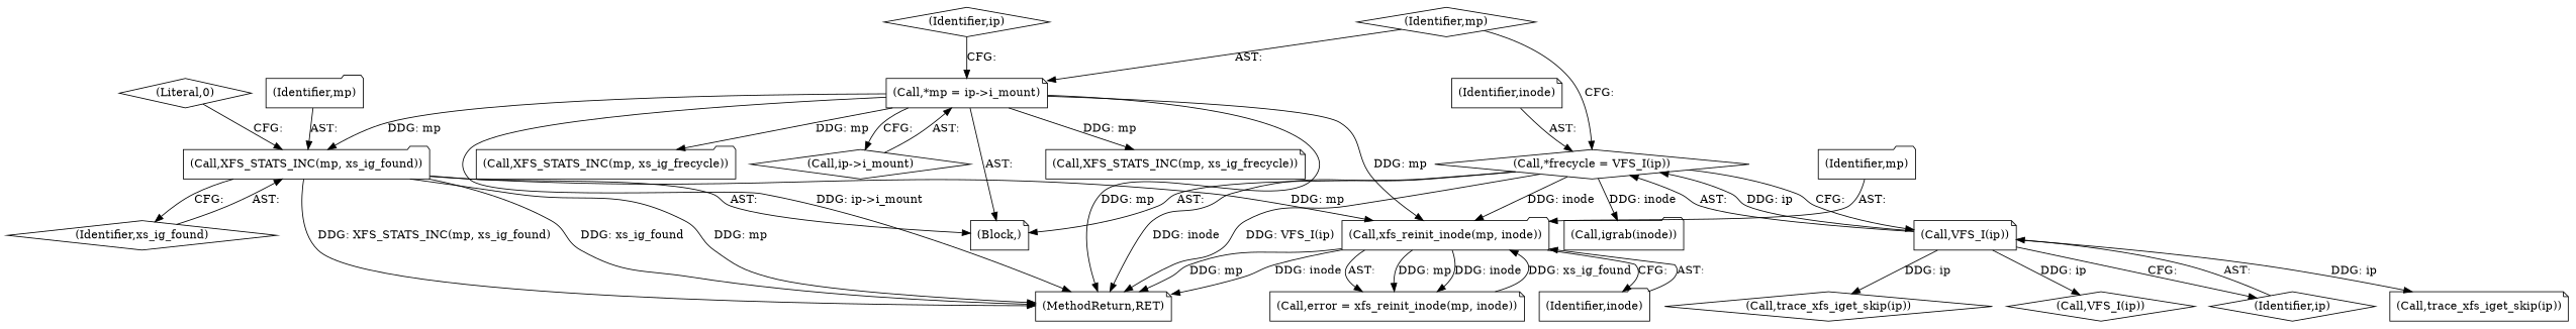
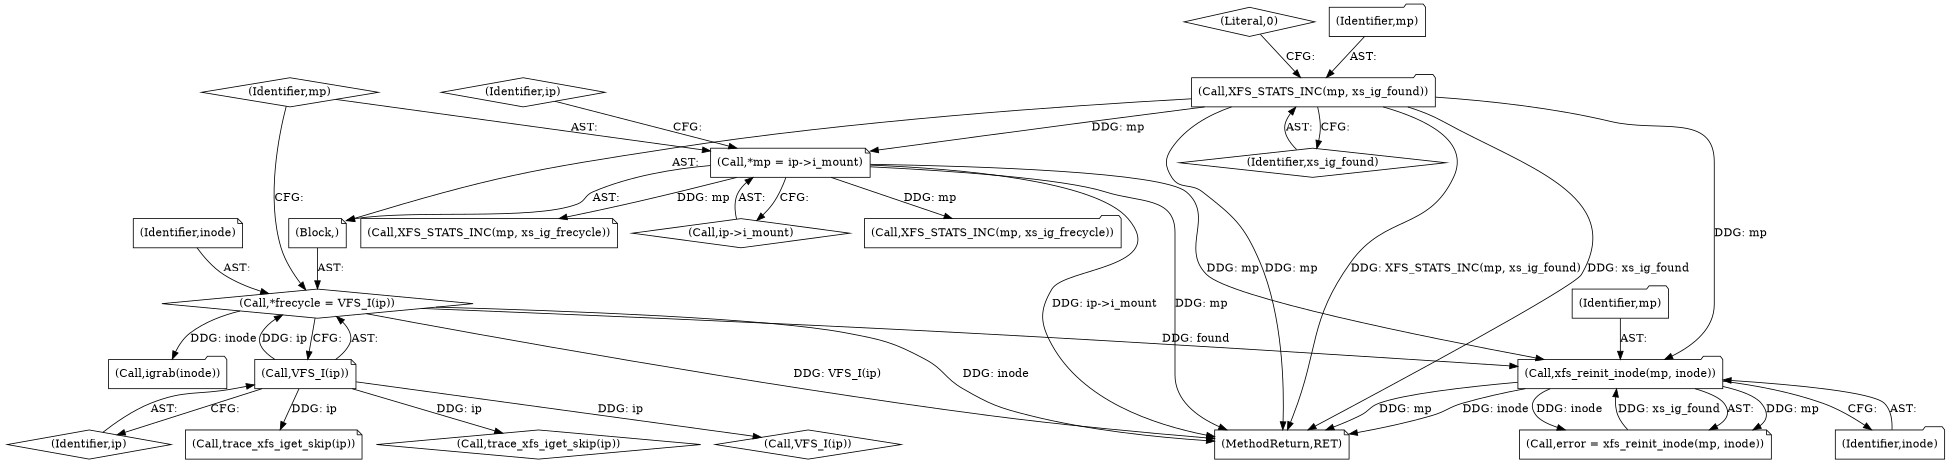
  digraph {
    node [shape=diamond]
    n1 [label="(Call,XFS_STATS_INC(mp, xs_ig_found))" shape=folder]
    n2 [label="(Block,)" shape=note]
    n3 [label="(Identifier,xs_ig_found)"]
    n4 [label="(MethodReturn,RET)" shape=note]
    n5 [label="(Call,xfs_reinit_inode(mp, inode))" shape=folder]
    n6 [label="(Call,error = xfs_reinit_inode(mp, inode))" shape=note]
    n7 [label="(Identifier,inode)" shape=folder]
    n8 [label="(Call,*mp = ip->i_mount)" shape=note]
    n9 [label="(Call,XFS_STATS_INC(mp, xs_ig_frecycle))" shape=folder]
    n10 [label="(Call,ip->i_mount)"]
    n11 [label="(Call,XFS_STATS_INC(mp, xs_ig_frecycle))" shape=note]
    n12 [label="(Call,*frecycle = VFS_I(ip))"]
    n13 [label="(Call,VFS_I(ip))" shape=note]
    n14 [label="(Call,igrab(inode))" shape=folder]
    n15 [label="(Call,trace_xfs_iget_skip(ip))" shape=note]
    n16 [label="(Call,trace_xfs_iget_skip(ip))"]
    n17 [label="(Call,VFS_I(ip))"]
    n18 [label="(Identifier,ip)"]
    n19 [label="(Literal,0)"]
    n20 [label="(Identifier,mp)"]
    n21 [label="(Identifier,mp)" shape=folder]
    n22 [label="(Identifier,ip)"]
    n23 [label="(Identifier,inode)" shape=note]
    n24 [label="(Identifier,mp)" shape=folder]
    n1 -> n2 [label="AST: "]
    n1 -> n3 [label="CFG: "]
    n1 -> n4 [label="DDG: XFS_STATS_INC(mp, xs_ig_found)"]
    n1 -> n4 [label="DDG: xs_ig_found"]
    n1 -> n4 [label="DDG: mp"]
    n1 -> n5 [label="DDG: mp"]
    n3 -> n1 [label="AST: "]
    n5 -> n4 [label="DDG: mp"]
    n5 -> n4 [label="DDG: inode"]
    n5 -> n6 [label="AST: "]
    n5 -> n6 [label="DDG: mp"]
    n5 -> n6 [label="DDG: inode"]
    n5 -> n7 [label="CFG: "]
    n6 -> n5 [label="DDG: xs_ig_found"]
    n7 -> n5 [label="AST: "]
-   n8 -> n1 [label="DDG: mp"]
+   n1 -> n8 [label="DDG: mp"]
    n8 -> n2 [label="AST: "]
    n8 -> n4 [label="DDG: ip->i_mount"]
    n8 -> n4 [label="DDG: mp"]
    n8 -> n5 [label="DDG: mp"]
    n8 -> n9 [label="DDG: mp"]
    n8 -> n10 [label="CFG: "]
    n8 -> n11 [label="DDG: mp"]
    n10 -> n8 [label="AST: "]
-   n12 -> n2 [label="AST: "]
+   n2 -> n12 [label="AST: "]
    n12 -> n4 [label="DDG: inode"]
    n12 -> n4 [label="DDG: VFS_I(ip)"]
-   n12 -> n5 [label="DDG: inode"]
+   n12 -> n5 [label="DDG: found"]
    n12 -> n13 [label="CFG: "]
    n12 -> n14 [label="DDG: inode"]
    n13 -> n12 [label="AST: "]
    n13 -> n12 [label="DDG: ip"]
    n13 -> n15 [label="DDG: ip"]
    n13 -> n16 [label="DDG: ip"]
    n13 -> n17 [label="DDG: ip"]
    n13 -> n18 [label="CFG: "]
    n18 -> n13 [label="AST: "]
    n19 -> n1 [label="CFG: "]
    n20 -> n8 [label="AST: "]
    n20 -> n12 [label="CFG: "]
    n21 -> n5 [label="AST: "]
    n22 -> n8 [label="CFG: "]
    n23 -> n12 [label="AST: "]
    n24 -> n1 [label="AST: "]
  }
